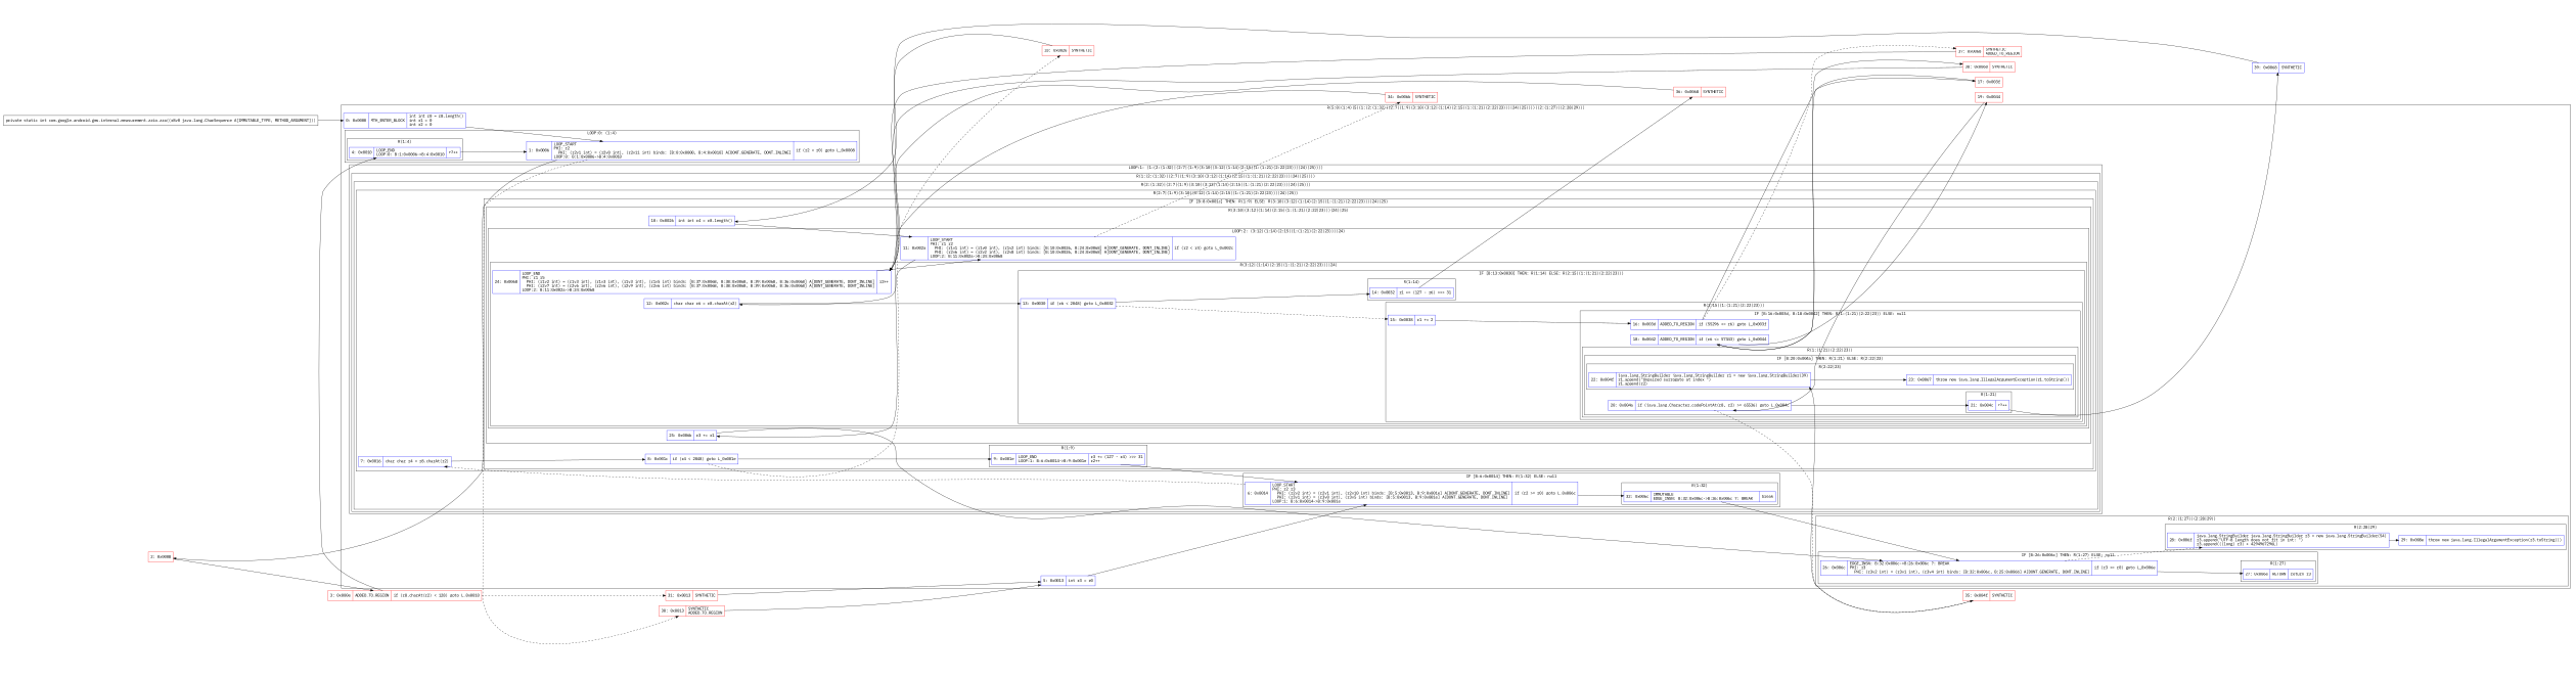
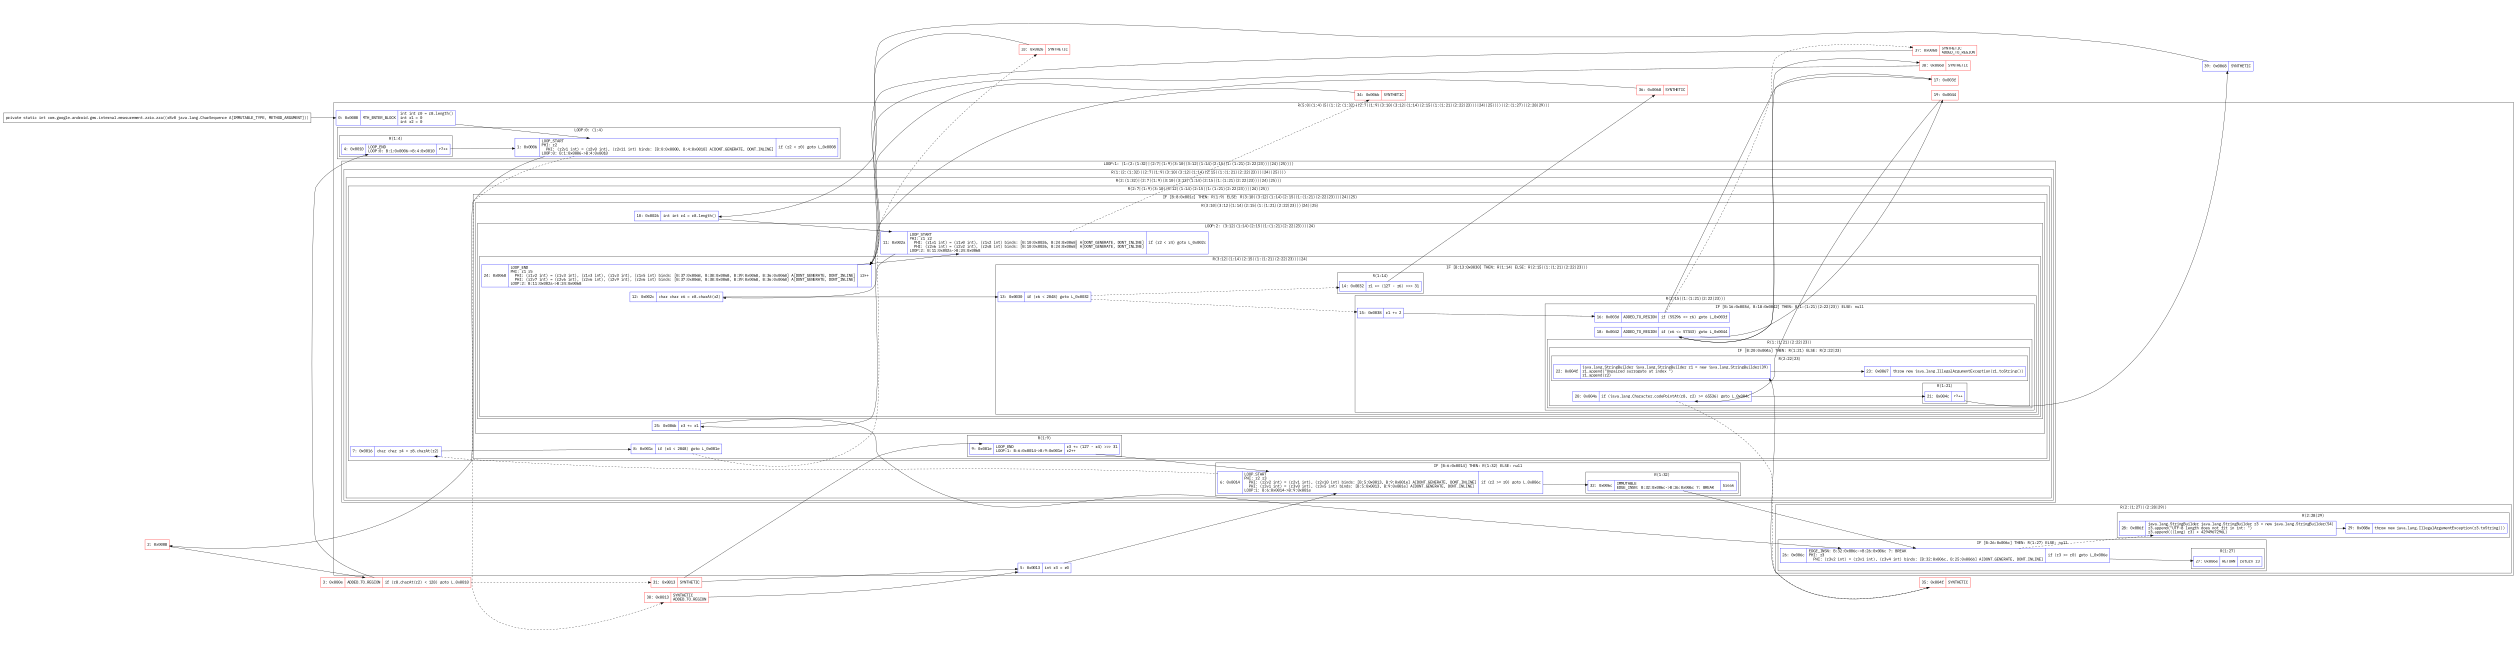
  digraph {
    fontname="IBM Plex Mono"
    rankdir=LR
    node [color=blue fontname="IBM Plex Mono" shape=record]
    edge [fontname="IBM Plex Mono"]
    n1 [label="{4\:\ 0x0010|LOOP_END\lLOOP:0: B:1:0x0006\-\>B:4:0x0010\l|r2++\l}"]
    n2 [label="{1\:\ 0x0006|LOOP_START\lPHI: r2 \l  PHI: (r2v1 int) = (r2v0 int), (r2v11 int) binds: [B:0:0x0000, B:4:0x0010] A[DONT_GENERATE, DONT_INLINE]\lLOOP:0: B:1:0x0006\-\>B:4:0x0010\l|if (r2 \< r0) goto L_0x0008\l}"]
    n3 [label="{32\:\ 0x006c|IMMUTABLE\lEDGE_INSN: B:32:0x006c\-\>B:26:0x006c ?: BREAK  \l|break\l}"]
    n4 [label="{6\:\ 0x0014|LOOP_START\lPHI: r2 r3 \l  PHI: (r2v2 int) = (r2v1 int), (r2v10 int) binds: [B:5:0x0013, B:9:0x001e] A[DONT_GENERATE, DONT_INLINE]\l  PHI: (r3v1 int) = (r3v0 int), (r3v5 int) binds: [B:5:0x0013, B:9:0x001e] A[DONT_GENERATE, DONT_INLINE]\lLOOP:1: B:6:0x0014\-\>B:9:0x001e\l|if (r2 \>= r0) goto L_0x006c\l}"]
    n5 [label="{9\:\ 0x001e|LOOP_END\lLOOP:1: B:6:0x0014\-\>B:9:0x001e\l|r3 += (127 \- r4) \>\>\> 31\lr2++\l}"]
    n6 [label="{14\:\ 0x0032|r1 += (127 \- r6) \>\>\> 31\l}"]
    n7 [label="{21\:\ 0x004c|r2++\l}"]
    n8 [label="{22\:\ 0x004f|java.lang.StringBuilder java.lang.StringBuilder r1 = new java.lang.StringBuilder(39)\lr1.append(\"Unpaired surrogate at index \")\lr1.append(r2)\l}"]
    n9 [label="{23\:\ 0x0067|throw new java.lang.IllegalArgumentException(r1.toString())\l}"]
    n10 [label="{20\:\ 0x004a|if (java.lang.Character.codePointAt(r8, r2) \>= 65536) goto L_0x004c\l}"]
    n11 [label="{16\:\ 0x003d|ADDED_TO_REGION\l|if (55296 \<= r6) goto L_0x003f\l}"]
    n12 [label="{18\:\ 0x0042|ADDED_TO_REGION\l|if (r6 \<= 57343) goto L_0x0044\l}"]
    n13 [label="{15\:\ 0x0038|r1 += 2\l}"]
    n14 [label="{13\:\ 0x0030|if (r6 \< 2048) goto L_0x0032\l}"]
    n15 [label="{12\:\ 0x002c|char char r6 = r8.charAt(r2)\l}"]
    n16 [label="{24\:\ 0x0068|LOOP_END\lPHI: r1 r5 \l  PHI: (r1v2 int) = (r1v3 int), (r1v3 int), (r1v3 int), (r1v5 int) binds: [B:37:0x0068, B:38:0x0068, B:39:0x0068, B:36:0x0068] A[DONT_GENERATE, DONT_INLINE]\l  PHI: (r2v7 int) = (r2v6 int), (r2v6 int), (r2v9 int), (r2v6 int) binds: [B:37:0x0068, B:38:0x0068, B:39:0x0068, B:36:0x0068] A[DONT_GENERATE, DONT_INLINE]\lLOOP:2: B:11:0x002a\-\>B:24:0x0068\l|r2++\l}"]
    n17 [label="{11\:\ 0x002a|LOOP_START\lPHI: r1 r2 \l  PHI: (r1v1 int) = (r1v0 int), (r1v2 int) binds: [B:10:0x0026, B:24:0x0068] A[DONT_GENERATE, DONT_INLINE]\l  PHI: (r2v6 int) = (r2v2 int), (r2v8 int) binds: [B:10:0x0026, B:24:0x0068] A[DONT_GENERATE, DONT_INLINE]\lLOOP:2: B:11:0x002a\-\>B:24:0x0068\l|if (r2 \< r4) goto L_0x002c\l}"]
    n18 [label="{10\:\ 0x0026|int int r4 = r8.length()\l}"]
    n19 [label="{25\:\ 0x006b|r3 += r1\l}"]
    n20 [label="{8\:\ 0x001c|if (r4 \< 2048) goto L_0x001e\l}"]
    n21 [label="{7\:\ 0x0016|char char r4 = r8.charAt(r2)\l}"]
    n22 [label="{27\:\ 0x006e|RETURN\l|return r3\l}"]
    n23 [label="{26\:\ 0x006c|EDGE_INSN: B:32:0x006c\-\>B:26:0x006c ?: BREAK  \lPHI: r3 \l  PHI: (r3v2 int) = (r3v1 int), (r3v4 int) binds: [B:32:0x006c, B:25:0x006b] A[DONT_GENERATE, DONT_INLINE]\l|if (r3 \>= r0) goto L_0x006e\l}"]
    n24 [label="{28\:\ 0x006f|java.lang.StringBuilder java.lang.StringBuilder r3 = new java.lang.StringBuilder(54)\lr3.append(\"UTF\-8 length does not fit in int: \")\lr3.append(((long) r3) + 4294967296L)\l}"]
    n25 [label="{29\:\ 0x008e|throw new java.lang.IllegalArgumentException(r3.toString())\l}"]
    n26 [label="{0\:\ 0x0000|MTH_ENTER_BLOCK\l|int int r0 = r8.length()\lint r1 = 0\lint r2 = 0\l}"]
    n27 [label="{5\:\ 0x0013|int r3 = r0\l}"]
    n28 [color=red label="{2\:\ 0x0008}"]
    n29 [color=red label="{30\:\ 0x0013|SYNTHETIC\lADDED_TO_REGION\l}"]
    n30 [color=red label="{36\:\ 0x0068|SYNTHETIC\l}"]
    n31 [label="{39\:\ 0x0068|SYNTHETIC\l}"]
    n32 [color=red label="{35\:\ 0x004f|SYNTHETIC\l}"]
    n33 [color=red label="{17\:\ 0x003f}"]
    n34 [color=red label="{37\:\ 0x0068|SYNTHETIC\lADDED_TO_REGION\l}"]
    n35 [color=red label="{19\:\ 0x0044}"]
    n36 [color=red label="{38\:\ 0x0068|SYNTHETIC\l}"]
    n37 [color=red label="{34\:\ 0x006b|SYNTHETIC\l}"]
    n38 [color=red label="{33\:\ 0x0026|SYNTHETIC\l}"]
    n39 [color=red label="{3\:\ 0x000e|ADDED_TO_REGION\l|if (r8.charAt(r2) \< 128) goto L_0x0010\l}"]
    n40 [color=red label="{31\:\ 0x0013|SYNTHETIC\l}"]
    n41 [label="{private static int com.google.android.gms.internal.measurement.zzio.zza((r8v0 java.lang.CharSequence A[IMMUTABLE_TYPE, METHOD_ARGUMENT])) }" color=""]
    subgraph cluster_1 {
      label="R(5:0|(1:4)|5|(1:(2:(1:32)|(2:7|(1:9)(3:10|(3:12|(1:14)(2:15|(1:(1:21)(2:22|23)))|24)|25))))|(2:(1:27)|(2:28|29)))"
      n26
      n27
      subgraph cluster_2 {
        label="LOOP:0: (1:4)"
        n2
        subgraph cluster_3 {
          label="R(1:4)"
          n1
        }
      }
      subgraph cluster_4 {
        label="LOOP:1: (1:(2:(1:32)|(2:7|(1:9)(3:10|(3:12|(1:14)(2:15|(1:(1:21)(2:22|23)))|24)|25))))"
        subgraph cluster_5 {
          label="R(1:(2:(1:32)|(2:7|(1:9)(3:10|(3:12|(1:14)(2:15|(1:(1:21)(2:22|23)))|24)|25))))"
          subgraph cluster_6 {
            label="R(2:(1:32)|(2:7|(1:9)(3:10|(3:12|(1:14)(2:15|(1:(1:21)(2:22|23)))|24)|25)))"
            subgraph cluster_7 {
              label="IF [B:6:0x0014] THEN: R(1:32) ELSE: null"
              n4
              subgraph cluster_8 {
                label="R(1:32)"
                n3
              }
            }
            subgraph cluster_9 {
              label="R(2:7|(1:9)(3:10|(3:12|(1:14)(2:15|(1:(1:21)(2:22|23)))|24)|25))"
              n21
              subgraph cluster_10 {
                label="IF [B:8:0x001c] THEN: R(1:9) ELSE: R(3:10|(3:12|(1:14)(2:15|(1:(1:21)(2:22|23)))|24)|25)"
                n20
                subgraph cluster_11 {
                  label="R(1:9)"
                  n5
                }
                subgraph cluster_12 {
                  label="R(3:10|(3:12|(1:14)(2:15|(1:(1:21)(2:22|23)))|24)|25)"
                  n18
                  n19
                  subgraph cluster_13 {
                    label="LOOP:2: (3:12|(1:14)(2:15|(1:(1:21)(2:22|23)))|24)"
                    n17
                    subgraph cluster_14 {
                      label="R(3:12|(1:14)(2:15|(1:(1:21)(2:22|23)))|24)"
                      n15
                      n16
                      subgraph cluster_15 {
                        label="IF [B:13:0x0030] THEN: R(1:14) ELSE: R(2:15|(1:(1:21)(2:22|23)))"
                        n14
                        subgraph cluster_16 {
                          label="R(1:14)"
                          n6
                        }
                        subgraph cluster_17 {
                          label="R(2:15|(1:(1:21)(2:22|23)))"
                          n13
                          subgraph cluster_18 {
                            label="IF [B:16:0x003d, B:18:0x0042] THEN: R(1:(1:21)(2:22|23)) ELSE: null"
                            n11
                            n12
                            subgraph cluster_19 {
                              label="R(1:(1:21)(2:22|23))"
                              subgraph cluster_20 {
                                label="IF [B:20:0x004a] THEN: R(1:21) ELSE: R(2:22|23)"
                                n10
                                subgraph cluster_21 {
                                  label="R(1:21)"
                                  n7
                                }
                                subgraph cluster_22 {
                                  label="R(2:22|23)"
                                  n8
                                  n9
                                }
                              }
                            }
                          }
                        }
                      }
                    }
                  }
                }
              }
            }
          }
        }
      }
      subgraph cluster_23 {
        label="R(2:(1:27)|(2:28|29))"
        subgraph cluster_24 {
          label="IF [B:26:0x006c] THEN: R(1:27) ELSE: null"
          n23
          subgraph cluster_25 {
            label="R(1:27)"
            n22
          }
        }
        subgraph cluster_26 {
          label="R(2:28|29)"
          n24
          n25
        }
      }
    }
    n1 -> n2
    n2 -> n28
    n2 -> n29 [style=dashed]
    n3 -> n23
    n4 -> n3
    n4 -> n21 [style=dashed]
    n5 -> n4
    n6 -> n30
    n7 -> n31
    n8 -> n9
    n10 -> n7
    n10 -> n32 [style=dashed]
    n11 -> n33
    n11 -> n34 [style=dashed]
    n12 -> n35
    n12 -> n36 [style=solid]
    n13 -> n11
-   n14 -> n6
+   n14 -> n6 [style=dashed]
    n14 -> n13 [style=dashed]
    n15 -> n14
    n16 -> n17
    n17 -> n15
    n17 -> n37 [style=dashed]
    n18 -> n17
    n19 -> n23
-   n20 -> n5
+   n40 -> n5
    n20 -> n38 [style=dashed]
    n21 -> n20
    n23 -> n22
    n23 -> n24 [style=dashed]
    n24 -> n25
    n26 -> n2
    n27 -> n4
    n28 -> n39
    n29 -> n27
    n30 -> n16
    n31 -> n16
    n32 -> n8
    n33 -> n12
    n34 -> n16
    n35 -> n10
    n36 -> n16
    n37 -> n19
    n38 -> n18
    n39 -> n1
    n39 -> n40 [style=dashed]
    n40 -> n27
    n41 -> n26
  }
